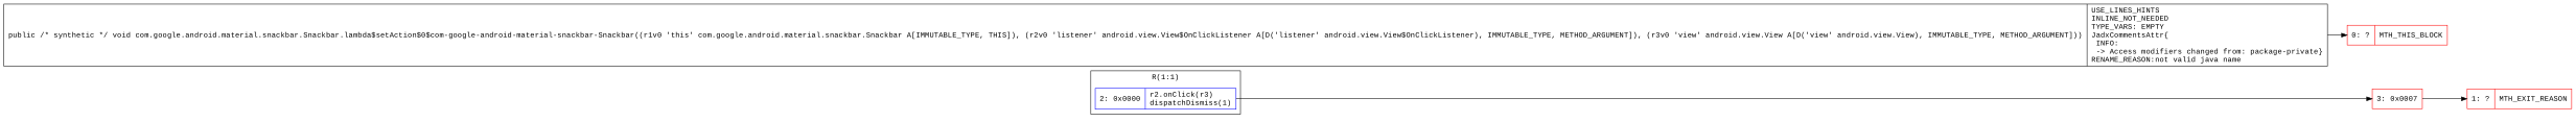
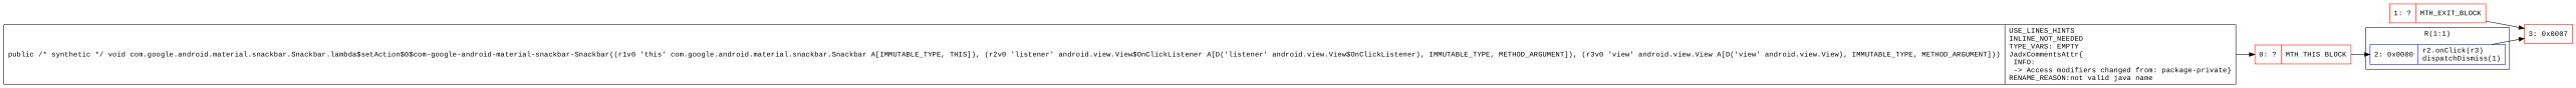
  digraph {
    fontname="Liberation Mono"
    rankdir=LR
    node [color=red fontname="Liberation Mono" shape=record]
    edge [fontname="Liberation Mono"]
    n1 [color=blue label="{2\:\ 0x0000|r2.onClick(r3)\ldispatchDismiss(1)\l}"]
    n2 [label="{3\:\ 0x0007}"]
-   n3 [label="{1\:\ ?|MTH_EXIT_REASON\l}"]
+   n3 [label="{1\:\ ?|MTH_EXIT_BLOCK\l}"]
    n4 [label="{0\:\ ?|MTH_THIS_BLOCK\l}"]
    n5 [label="{public \/* synthetic *\/ void com.google.android.material.snackbar.Snackbar.lambda$setAction$0$com\-google\-android\-material\-snackbar\-Snackbar((r1v0 'this' com.google.android.material.snackbar.Snackbar A[IMMUTABLE_TYPE, THIS]), (r2v0 'listener' android.view.View$OnClickListener A[D('listener' android.view.View$OnClickListener), IMMUTABLE_TYPE, METHOD_ARGUMENT]), (r3v0 'view' android.view.View A[D('view' android.view.View), IMMUTABLE_TYPE, METHOD_ARGUMENT]))  | USE_LINES_HINTS\lINLINE_NOT_NEEDED\lTYPE_VARS: EMPTY\lJadxCommentsAttr\{\l INFO: \l \-\> Access modifiers changed from: package\-private\}\lRENAME_REASON:not valid java name\l}" color=""]
    subgraph cluster_1 {
      label="R(1:1)"
      n1
    }
    n1 -> n2
-   n2 -> n3
+   n3 -> n2
+   n4 -> n1
    n5 -> n4
  }
